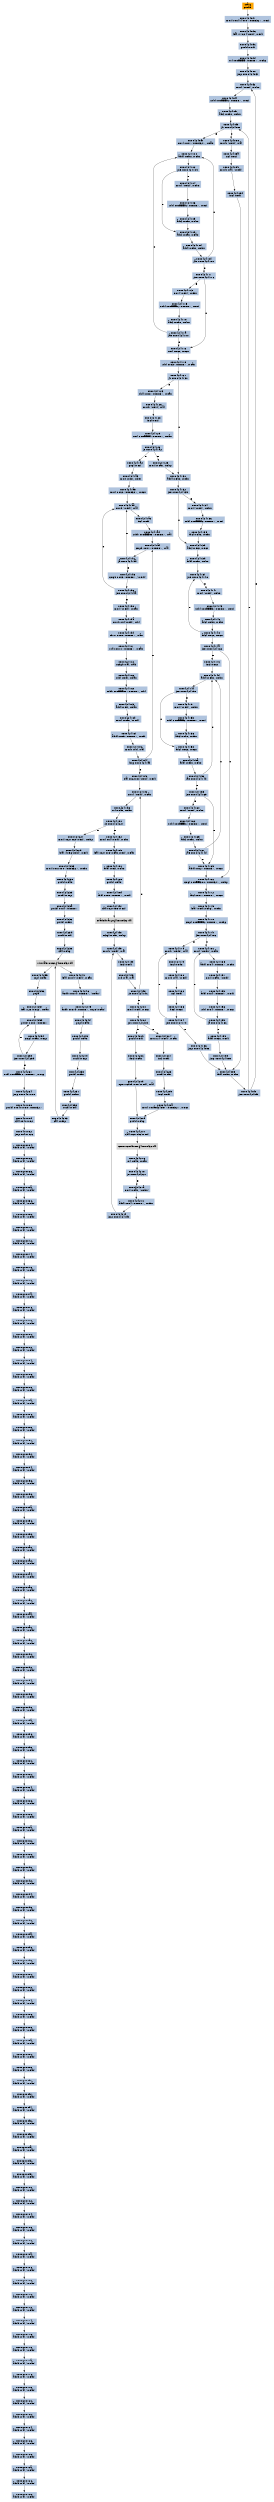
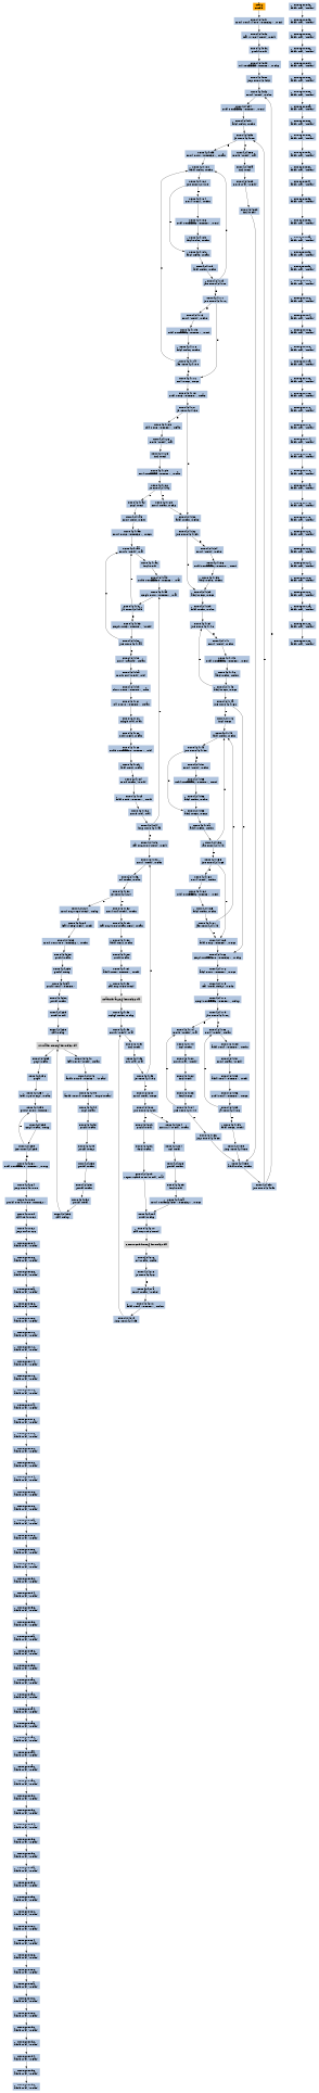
  digraph {
    node [color=lightsteelblue fillcolor=lightsteelblue shape=rectangle style=filled]
    edge [color="#000000"]
    n1 [color=lightgrey fillcolor=orange label="start\npusha "]
    n2 [label="0x004240d1\nmovl $0x414000<UINT32>, %esi"]
    n3 [label="0x004240d6\nleal -77824(%esi), %edi"]
    n4 [label="0x004240dc\npushl %edi"]
    n5 [label="0x004240dd\norl $0xffffffff<UINT8>, %ebp"]
    n6 [label="0x004240e0\njmp 0x004240f2"]
    n7 [label="0x004240f2\nmovl (%esi), %ebx"]
    n8 [label="0x004240f4\nsubl $0xfffffffc<UINT8>, %esi"]
    n9 [label="0x004240f7\nadcl %ebx, %ebx"]
    n10 [label="0x004240f9\njb 0x004240e8"]
    n11 [label="0x004240e8\nmovb (%esi), %al"]
    n12 [label="0x004240fb\nmovl $0x1<UINT32>, %eax"]
    n13 [label="0x004240ea\nincl %esi"]
    n14 [label="0x00424100\naddl %ebx, %ebx"]
    n15 [label="0x004240eb\nmovb %al, (%edi)"]
    n16 [label="0x004240ed\nincl %edi"]
    n17 [label="0x004240ee\naddl %ebx, %ebx"]
    n18 [label="0x004240f0\njne 0x004240f9"]
    n19 [label="0x00424102\njne 0x0042410b"]
    n20 [label="0x0042410b\nadcl %eax, %eax"]
    n21 [label="0x00424104\nmovl (%esi), %ebx"]
    n22 [label="0x0042410d\naddl %ebx, %ebx"]
    n23 [label="0x00424106\nsubl $0xfffffffc<UINT8>, %esi"]
    n24 [label="0x0042410f\njae 0x00424100"]
    n25 [label="0x00424111\njne 0x0042411c"]
    n26 [label="0x0042411c\nxorl %ecx, %ecx"]
    n27 [label="0x00424113\nmovl (%esi), %ebx"]
    n28 [label="0x0042411e\nsubl $0x3<UINT8>, %eax"]
    n29 [label="0x00424115\nsubl $0xfffffffc<UINT8>, %esi"]
    n30 [label="0x00424121\njb 0x00424130"]
    n31 [label="0x00424130\naddl %ebx, %ebx"]
    n32 [label="0x00424123\nshll $0x8<UINT8>, %eax"]
    n33 [label="0x00424132\njne 0x0042413b"]
    n34 [label="0x00424126\nmovb (%esi), %al"]
    n35 [label="0x0042413b\nadcl %ecx, %ecx"]
    n36 [label="0x00424134\nmovl (%esi), %ebx"]
    n37 [label="0x0042413d\naddl %ebx, %ebx"]
    n38 [label="0x00424136\nsubl $0xfffffffc<UINT8>, %esi"]
    n39 [label="0x0042413f\njne 0x00424148"]
    n40 [label="0x00424141\nmovl (%esi), %ebx"]
    n41 [label="0x00424148\nadcl %ecx, %ecx"]
    n42 [label="0x0042414a\njne 0x0042416c"]
    n43 [label="0x00424143\nsubl $0xfffffffc<UINT8>, %esi"]
    n44 [label="0x0042414c\nincl %ecx"]
    n45 [label="0x0042416c\ncmpl $0xfffff300<UINT32>, %ebp"]
    n46 [label="0x0042414d\naddl %ebx, %ebx"]
    n47 [label="0x00424172\nadcl $0x1<UINT8>, %ecx"]
    n48 [label="0x0042414f\njne 0x00424158"]
    n49 [label="0x00424158\nadcl %ecx, %ecx"]
    n50 [label="0x00424151\nmovl (%esi), %ebx"]
    n51 [label="0x0042415a\naddl %ebx, %ebx"]
    n52 [label="0x00424153\nsubl $0xfffffffc<UINT8>, %esi"]
    n53 [label="0x0042415c\njae 0x0042414d"]
    n54 [label="0x0042415e\njne 0x00424169"]
    n55 [label="0x00424169\naddl $0x2<UINT8>, %ecx"]
    n56 [label="0x00424160\nmovl (%esi), %ebx"]
    n57 [label="0x00424162\nsubl $0xfffffffc<UINT8>, %esi"]
    n58 [label="0x00424175\nleal (%edi,%ebp), %edx"]
    n59 [label="0x00424178\ncmpl $0xfffffffc<UINT8>, %ebp"]
    n60 [label="0x0042417b\njbe 0x0042418c"]
    n61 [label="0x0042417d\nmovb (%edx), %al"]
    n62 [label="0x0042418c\nmovl (%edx), %eax"]
    n63 [label="0x0042417f\nincl %edx"]
    n64 [label="0x0042418e\naddl $0x4<UINT8>, %edx"]
    n65 [label="0x00424180\nmovb %al, (%edi)"]
    n66 [label="0x00424182\nincl %edi"]
    n67 [label="0x00424183\ndecl %ecx"]
    n68 [label="0x00424184\njne 0x0042417d"]
    n69 [label="0x00424186\njmp 0x004240ee"]
    n70 [label="0x00424128\nincl %esi"]
    n71 [label="0x00424129\nxorl $0xffffffff<UINT8>, %eax"]
    n72 [label="0x0042412c\nje 0x004241a2"]
    n73 [label="0x0042412e\nmovl %eax, %ebp"]
    n74 [label="0x004241a2\npopl %esi"]
    n75 [label="0x004241a3\nmovl %esi, %edi"]
    n76 [label="0x00424191\nmovl %eax, (%edi)"]
    n77 [label="0x00424193\naddl $0x4<UINT8>, %edi"]
    n78 [label="0x00424196\nsubl $0x4<UINT8>, %ecx"]
    n79 [label="0x00424199\nja 0x0042418c"]
    n80 [label="0x0042419b\naddl %ecx, %edi"]
    n81 [label="0x0042419d\njmp 0x004240ee"]
    n82 [label="0x00424156\nadcl %ebx, %ebx"]
    n83 [label="0x00424109\nadcl %ebx, %ebx"]
    n84 [label="0x00424118\nadcl %ebx, %ebx"]
    n85 [label="0x0042411a\njae 0x00424100"]
    n86 [label="0x00424139\nadcl %ebx, %ebx"]
    n87 [label="0x00424146\nadcl %ebx, %ebx"]
    n88 [label="0x00424165\nadcl %ebx, %ebx"]
    n89 [label="0x00424167\njae 0x0042414d"]
    n90 [label="0x004241a5\nmovl $0x2<UINT32>, %ecx"]
    n91 [label="0x004241aa\nmovb (%edi), %al"]
    n92 [label="0x004241ac\nincl %edi"]
    n93 [label="0x004241ad\nsubb $0xffffffe8<UINT8>, %al"]
    n94 [label="0x004241af\ncmpb $0x1<UINT8>, %al"]
    n95 [label="0x004241b1\nja 0x004241aa"]
    n96 [label="0x004241b3\ncmpb $0x3<UINT8>, (%edi)"]
    n97 [label="0x004241b6\njne 0x004241aa"]
-   n98 [label="0x004241b8\nmovl (%edi), %eax"]
+   n98 [label="0x004241b8\nmovl (%andb), %eax"]
    n99 [label="0x004241ba\nmovb 0x4(%edi), %bl"]
    n100 [label="0x004241bd\nshrw $0x8<UINT8>, %ax"]
    n101 [label="0x004241c1\nroll $0x10<UINT8>, %eax"]
    n102 [label="0x004241c4\nxchgb %al, %ah"]
    n103 [label="0x004241c6\nsubl %edi, %eax"]
    n104 [label="0x004241c8\nsubb $0xffffffe8<UINT8>, %bl"]
    n105 [label="0x004241cb\naddl %esi, %eax"]
    n106 [label="0x004241cd\nmovl %eax, (%edi)"]
    n107 [label="0x004241cf\naddl $0x5<UINT8>, %edi"]
    n108 [label="0x004241d2\nmovb %bl, %al"]
    n109 [label="0x004241d4\nloop 0x004241af"]
    n110 [label="0x004241d6\nleal 0x22000(%esi), %edi"]
    n111 [label="0x004241dc\nmovl (%edi), %eax"]
    n112 [label="0x004241de\norl %eax, %eax"]
    n113 [label="0x004241e0\nje 0x00424227"]
    n114 [label="0x004241e2\nmovl 0x4(%edi), %ebx"]
    n115 [label="0x00424227\nmovl 0x27060(%esi), %ebp"]
    n116 [label="0x004241e5\nleal 0x27008(%eax,%esi), %eax"]
    n117 [label="0x0042422d\nleal -4096(%esi), %edi"]
    n118 [label="0x004241ec\naddl %esi, %ebx"]
    n119 [label="0x004241ee\npushl %eax"]
    n120 [label="0x004241ef\naddl $0x8<UINT8>, %edi"]
    n121 [label="0x004241f2\ncall 0x27058(%esi)"]
    n122 [color=lightgrey fillcolor=lightgrey label="LoadLibraryA@kernel32.dll"]
    n123 [label="0x004241f8\nxchgl %eax, %ebp"]
    n124 [label="0x004241f9\nmovb (%edi), %al"]
    n125 [label="0x004241fb\nincl %edi"]
    n126 [label="0x004241fc\norb %al, %al"]
    n127 [label="0x004241fe\nje 0x004241dc"]
    n128 [label="0x00424200\nmovl %edi, %ecx"]
    n129 [label="0x00424202\njns 0x0042420b"]
    n130 [label="0x0042420b\npushl %edi"]
    n131 [label="0x00424204\nmovzwl (%edi), %eax"]
    n132 [label="0x0042420c\ndecl %eax"]
    n133 [label="0x00424207\nincl %edi"]
    n134 [label="0x0042420d\nrepnz scasb %es:(%edi), %al"]
    n135 [label="0x0042420f\npushl %ebp"]
    n136 [label="0x00424210\ncall 0x2705c(%esi)"]
    n137 [color=lightgrey fillcolor=lightgrey label="GetProcAddress@kernel32.dll"]
    n138 [label="0x00424216\norl %eax, %eax"]
    n139 [label="0x00424218\nje 0x00424221"]
    n140 [label="0x0042421a\nmovl %eax, (%ebx)"]
    n141 [label="0x0042421c\naddl $0x4<UINT8>, %ebx"]
    n142 [label="0x0042421f\njmp 0x004241f9"]
    n143 [label="0x00424208\npushl %eax"]
    n144 [label="0x00424209\nincl %edi"]
    n145 [label="0x0042420a\nmovl $0xaef24857<UINT32>, %ecx"]
    n146 [label="0x00424233\nmovl $0x1000<UINT32>, %ebx"]
    n147 [label="0x00424238\npushl %eax"]
    n148 [label="0x00424239\npushl %esp"]
    n149 [label="0x0042423a\npushl $0x4<UINT8>"]
    n150 [label="0x0042423c\npushl %ebx"]
    n151 [label="0x0042423d\npushl %edi"]
    n152 [label="0x0042423e\ncall %ebp"]
    n153 [color=lightgrey fillcolor=lightgrey label="VirtualProtect@kernel32.dll"]
    n154 [label="0x00424240\nleal 0x1d7(%edi), %eax"]
    n155 [label="0x00424255\npopl %eax"]
    n156 [label="0x00424246\nandb $0x7f<UINT8>, (%eax)"]
    n157 [label="0x00424256\npopa "]
    n158 [label="0x00424249\nandb $0x7f<UINT8>, 0x28(%eax)"]
    n159 [label="0x0042424d\npopl %eax"]
    n160 [label="0x0042424e\npushl %eax"]
    n161 [label="0x0042424f\npushl %esp"]
    n162 [label="0x00424250\npushl %eax"]
    n163 [label="0x00424251\npushl %ebx"]
    n164 [label="0x00424252\npushl %edi"]
    n165 [label="0x00424253\ncall %ebp"]
    n166 [label="0x00424257\nleal -128(%esp), %eax"]
    n167 [label="0x0042425b\npushl $0x0<UINT8>"]
    n168 [label="0x0042425d\ncmpl %eax, %esp"]
    n169 [label="0x0042425f\njne 0x0042425b"]
    n170 [label="0x00424261\nsubl $0xffffff80<UINT8>, %esp"]
    n171 [label="0x00424264\njmp 0x00401088"]
    n172 [label="0x00401088\npushl $0x4010e8<UINT32>"]
    n173 [label="0x0040108d\ncall 0x401082"]
    n174 [label="0x00401082\njmp 0x40102c"]
    n175 [label="0x00000064\naddb %al, (%eax)"]
    n176 [label="0x00000066\naddb %al, (%eax)"]
    n177 [label="0x00000068\naddb %al, (%eax)"]
    n178 [label="0x0000006a\naddb %al, (%eax)"]
    n179 [label="0x0000006c\naddb %al, (%eax)"]
    n180 [label="0x0000006e\naddb %al, (%eax)"]
    n181 [label="0x00000070\naddb %al, (%eax)"]
    n182 [label="0x00000072\naddb %al, (%eax)"]
    n183 [label="0x00000074\naddb %al, (%eax)"]
    n184 [label="0x00000076\naddb %al, (%eax)"]
    n185 [label="0x00000078\naddb %al, (%eax)"]
    n186 [label="0x0000007a\naddb %al, (%eax)"]
    n187 [label="0x0000007c\naddb %al, (%eax)"]
    n188 [label="0x0000007e\naddb %al, (%eax)"]
    n189 [label="0x00000080\naddb %al, (%eax)"]
    n190 [label="0x00000082\naddb %al, (%eax)"]
    n191 [label="0x00000084\naddb %al, (%eax)"]
    n192 [label="0x00000086\naddb %al, (%eax)"]
    n193 [label="0x00000088\naddb %al, (%eax)"]
    n194 [label="0x0000008a\naddb %al, (%eax)"]
    n195 [label="0x0000008c\naddb %al, (%eax)"]
    n196 [label="0x0000008e\naddb %al, (%eax)"]
    n197 [label="0x00000090\naddb %al, (%eax)"]
    n198 [label="0x00000092\naddb %al, (%eax)"]
    n199 [label="0x00000094\naddb %al, (%eax)"]
    n200 [label="0x00000096\naddb %al, (%eax)"]
    n201 [label="0x00000098\naddb %al, (%eax)"]
    n202 [label="0x0000009a\naddb %al, (%eax)"]
    n203 [label="0x0000009c\naddb %al, (%eax)"]
    n204 [label="0x0000009e\naddb %al, (%eax)"]
    n205 [label="0x000000a0\naddb %al, (%eax)"]
    n206 [label="0x000000a2\naddb %al, (%eax)"]
    n207 [label="0x000000a4\naddb %al, (%eax)"]
    n208 [label="0x000000a6\naddb %al, (%eax)"]
    n209 [label="0x000000a8\naddb %al, (%eax)"]
    n210 [label="0x000000aa\naddb %al, (%eax)"]
    n211 [label="0x000000ac\naddb %al, (%eax)"]
    n212 [label="0x000000ae\naddb %al, (%eax)"]
    n213 [label="0x000000b0\naddb %al, (%eax)"]
    n214 [label="0x000000b2\naddb %al, (%eax)"]
    n215 [label="0x000000b4\naddb %al, (%eax)"]
    n216 [label="0x000000b6\naddb %al, (%eax)"]
    n217 [label="0x000000b8\naddb %al, (%eax)"]
    n218 [label="0x000000ba\naddb %al, (%eax)"]
    n219 [label="0x000000bc\naddb %al, (%eax)"]
    n220 [label="0x000000be\naddb %al, (%eax)"]
    n221 [label="0x000000c0\naddb %al, (%eax)"]
    n222 [label="0x000000c2\naddb %al, (%eax)"]
    n223 [label="0x000000c4\naddb %al, (%eax)"]
    n224 [label="0x000000c6\naddb %al, (%eax)"]
    n225 [label="0x000000c8\naddb %al, (%eax)"]
    n226 [label="0x000000ca\naddb %al, (%eax)"]
    n227 [label="0x000000cc\naddb %al, (%eax)"]
    n228 [label="0x000000ce\naddb %al, (%eax)"]
    n229 [label="0x000000d0\naddb %al, (%eax)"]
    n230 [label="0x000000d2\naddb %al, (%eax)"]
    n231 [label="0x000000d4\naddb %al, (%eax)"]
    n232 [label="0x000000d6\naddb %al, (%eax)"]
    n233 [label="0x000000d8\naddb %al, (%eax)"]
-   n234 [label="0x000000da\naddb %al, (%eax)"]
    n235 [label="0x000000dc\naddb %al, (%eax)"]
    n236 [label="0x000000de\naddb %al, (%eax)"]
    n237 [label="0x000000e0\naddb %al, (%eax)"]
    n238 [label="0x000000e2\naddb %al, (%eax)"]
    n239 [label="0x000000e4\naddb %al, (%eax)"]
    n240 [label="0x000000e6\naddb %al, (%eax)"]
    n241 [label="0x000000e8\naddb %al, (%eax)"]
    n242 [label="0x000000ea\naddb %al, (%eax)"]
    n243 [label="0x000000ec\naddb %al, (%eax)"]
    n244 [label="0x000000ee\naddb %al, (%eax)"]
    n245 [label="0x000000f0\naddb %al, (%eax)"]
    n246 [label="0x000000f2\naddb %al, (%eax)"]
    n247 [label="0x000000f4\naddb %al, (%eax)"]
    n248 [label="0x000000f6\naddb %al, (%eax)"]
    n249 [label="0x000000f8\naddb %al, (%eax)"]
    n250 [label="0x000000fa\naddb %al, (%eax)"]
    n251 [label="0x000000fc\naddb %al, (%eax)"]
    n252 [label="0x000000fe\naddb %al, (%eax)"]
    n253 [label="0x00000100\naddb %al, (%eax)"]
    n254 [label="0x00000102\naddb %al, (%eax)"]
    n255 [label="0x00000104\naddb %al, (%eax)"]
    n256 [label="0x00000106\naddb %al, (%eax)"]
    n257 [label="0x00000108\naddb %al, (%eax)"]
    n258 [label="0x0000010a\naddb %al, (%eax)"]
    n259 [label="0x0000010c\naddb %al, (%eax)"]
    n260 [label="0x0000010e\naddb %al, (%eax)"]
    n261 [label="0x00000110\naddb %al, (%eax)"]
    n262 [label="0x00000112\naddb %al, (%eax)"]
    n263 [label="0x00000114\naddb %al, (%eax)"]
    n264 [label="0x00000116\naddb %al, (%eax)"]
    n265 [label="0x00000118\naddb %al, (%eax)"]
    n266 [label="0x0000011a\naddb %al, (%eax)"]
    n267 [label="0x0000011c\naddb %al, (%eax)"]
    n268 [label="0x0000011e\naddb %al, (%eax)"]
    n269 [label="0x00000120\naddb %al, (%eax)"]
    n270 [label="0x00000122\naddb %al, (%eax)"]
    n271 [label="0x00000124\naddb %al, (%eax)"]
    n272 [label="0x00000126\naddb %al, (%eax)"]
    n273 [label="0x00000128\naddb %al, (%eax)"]
    n274 [label="0x0000012a\naddb %al, (%eax)"]
    n275 [label="0x0000012c\naddb %al, (%eax)"]
    n276 [label="0x0000012e\naddb %al, (%eax)"]
    n1 -> n2
    n2 -> n3
    n3 -> n4
    n4 -> n5
    n5 -> n6
    n6 -> n7
    n7 -> n8
    n8 -> n9
    n9 -> n10
    n10 -> n11 [label=T]
    n10 -> n12 [label=F]
    n11 -> n13
    n12 -> n14
    n13 -> n15
    n14 -> n19
    n15 -> n16
    n16 -> n17
    n17 -> n18
    n18 -> n7 [label=F]
    n18 -> n10 [label=T]
    n19 -> n20 [label=T]
    n19 -> n21 [label=F]
    n20 -> n22
    n21 -> n23
    n22 -> n24
    n23 -> n83
    n24 -> n14 [label=T]
    n24 -> n25 [label=F]
    n25 -> n26 [label=T]
    n25 -> n27 [label=F]
    n26 -> n28
    n27 -> n29
    n28 -> n30
    n29 -> n84
    n30 -> n31 [label=T]
    n30 -> n32 [label=F]
    n31 -> n33
    n32 -> n34
    n33 -> n35 [label=T]
    n33 -> n36 [label=F]
    n34 -> n70
    n35 -> n37
    n36 -> n38
    n37 -> n39
    n38 -> n86
    n39 -> n40 [label=F]
    n40 -> n43
    n41 -> n39 [label=T]
    n41 -> n42
    n42 -> n44 [label=F]
    n42 -> n45 [label=T]
    n43 -> n87
    n44 -> n46
    n45 -> n47
    n46 -> n48
    n47 -> n58
    n48 -> n49 [label=T]
    n48 -> n50 [label=F]
    n49 -> n51
    n50 -> n52
    n51 -> n53
    n52 -> n82
    n53 -> n46 [label=T]
    n53 -> n54 [label=F]
    n54 -> n55 [label=T]
    n54 -> n56 [label=F]
    n55 -> n45
    n56 -> n57
    n57 -> n88
    n58 -> n59
    n59 -> n60
    n60 -> n61 [label=F]
    n60 -> n62 [label=T]
    n61 -> n63
    n62 -> n64
    n63 -> n65
    n64 -> n76
    n65 -> n66
    n66 -> n67
    n67 -> n68
    n68 -> n61 [label=T]
    n68 -> n69 [label=F]
    n69 -> n17
    n70 -> n71
    n71 -> n72
    n72 -> n73 [label=F]
    n72 -> n74 [label=F]
    n73 -> n31
    n74 -> n75
    n75 -> n90
    n76 -> n77
    n77 -> n78
    n78 -> n79
    n79 -> n62 [label=T]
    n79 -> n80 [label=F]
    n80 -> n81
    n81 -> n17
    n82 -> n49
    n83 -> n20
    n84 -> n85
    n85 -> n14 [label=T]
    n85 -> n26 [label=F]
    n86 -> n35
    n87 -> n41
    n88 -> n89
    n89 -> n46 [label=T]
    n89 -> n55 [label=F]
    n90 -> n91
    n91 -> n92
    n92 -> n93
    n93 -> n94
    n94 -> n95
    n95 -> n91 [label=T]
    n95 -> n96 [label=F]
    n96 -> n97
    n97 -> n91 [label=T]
    n97 -> n98 [label=F]
    n98 -> n99
    n99 -> n100
    n100 -> n101
    n101 -> n102
    n102 -> n103
    n103 -> n104
    n104 -> n105
    n105 -> n106
    n106 -> n107
    n107 -> n108
    n108 -> n109
    n109 -> n94 [label=T]
    n109 -> n110 [label=F]
    n110 -> n111
    n111 -> n112
    n112 -> n113
    n113 -> n114 [label=F]
    n113 -> n115 [label=T]
    n114 -> n116
    n115 -> n117
    n116 -> n118
    n117 -> n146
    n118 -> n119
    n119 -> n120
    n120 -> n121
    n121 -> n122
    n122 -> n123
    n123 -> n124
    n124 -> n125
    n125 -> n126
    n126 -> n127
    n127 -> n111 [label=T]
    n127 -> n128 [label=F]
    n128 -> n129
    n129 -> n130 [label=T]
    n129 -> n131 [label=F]
    n130 -> n132
    n131 -> n133
    n132 -> n134
    n133 -> n143
    n134 -> n135
    n135 -> n136
    n136 -> n137
    n137 -> n138
    n138 -> n139
    n139 -> n140 [label=F]
    n140 -> n141
    n141 -> n142
    n142 -> n124
    n143 -> n144
    n144 -> n145
    n145 -> n135
    n146 -> n147
    n147 -> n148
    n148 -> n149
    n149 -> n150
    n150 -> n151
    n151 -> n152
    n152 -> n153
    n153 -> n154
    n153 -> n155
    n154 -> n156
    n155 -> n157
    n156 -> n158
    n157 -> n166
    n158 -> n159
    n159 -> n160
    n160 -> n161
    n161 -> n162
    n162 -> n163
    n163 -> n164
    n164 -> n165
    n165 -> n153
    n166 -> n167
    n167 -> n168
    n168 -> n169
    n169 -> n167 [label=T]
    n169 -> n170 [label=F]
    n170 -> n171
    n171 -> n172
    n172 -> n173
    n173 -> n174
    n174 -> n175
    n175 -> n176
    n176 -> n177
    n177 -> n178
    n178 -> n179
    n179 -> n180
    n180 -> n181
    n181 -> n182
    n182 -> n183
    n183 -> n184
    n184 -> n185
    n185 -> n186
    n186 -> n187
    n187 -> n188
    n188 -> n189
    n189 -> n190
    n190 -> n191
    n191 -> n192
    n192 -> n193
    n193 -> n194
    n194 -> n195
    n195 -> n196
    n196 -> n197
    n197 -> n198
    n198 -> n199
    n199 -> n200
    n200 -> n201
    n201 -> n202
    n202 -> n203
    n203 -> n204
    n204 -> n205
    n205 -> n206
    n206 -> n207
    n207 -> n208
    n208 -> n209
    n209 -> n210
    n210 -> n211
    n211 -> n212
    n212 -> n213
    n213 -> n214
    n214 -> n215
    n215 -> n216
    n216 -> n217
    n217 -> n218
    n218 -> n219
    n219 -> n220
    n220 -> n221
    n221 -> n222
    n222 -> n223
    n223 -> n224
    n224 -> n225
    n225 -> n226
    n226 -> n227
    n227 -> n228
    n228 -> n229
    n229 -> n230
    n230 -> n231
    n231 -> n232
    n232 -> n233
-   n233 -> n234
-   n234 -> n235
    n235 -> n236
    n236 -> n237
    n237 -> n238
    n238 -> n239
    n239 -> n240
    n240 -> n241
    n241 -> n242
    n242 -> n243
    n243 -> n244
    n244 -> n245
    n245 -> n246
    n246 -> n247
    n247 -> n248
    n248 -> n249
    n249 -> n250
    n250 -> n251
    n251 -> n252
    n252 -> n253
    n253 -> n254
    n254 -> n255
    n255 -> n256
    n256 -> n257
    n257 -> n258
    n258 -> n259
    n259 -> n260
    n260 -> n261
    n261 -> n262
    n262 -> n263
    n263 -> n264
    n264 -> n265
    n265 -> n266
    n266 -> n267
    n267 -> n268
    n268 -> n269
    n269 -> n270
    n270 -> n271
    n271 -> n272
    n272 -> n273
    n273 -> n274
    n274 -> n275
    n275 -> n276
  }
